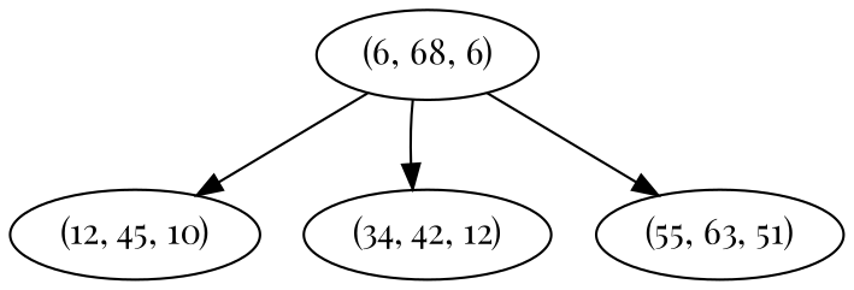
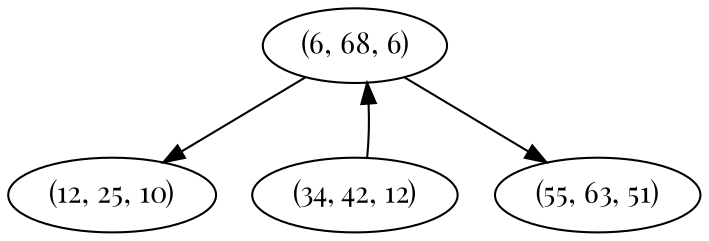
  digraph {
    fontname="Playfair Display"
    node [fontname="Playfair Display"]
    edge [fontname="Playfair Display"]
    "(6, 68, 6)"
-   "(12, 25, 10)" [label="(12, 45, 10)"]
+   "(12, 25, 10)"
    "(34, 42, 12)"
    n4 [label="(55, 63, 51)"]
    "(6, 68, 6)" -> "(12, 25, 10)"
-   "(6, 68, 6)" -> "(34, 42, 12)"
+   "(34, 42, 12)" -> "(6, 68, 6)"
    "(6, 68, 6)" -> n4
  }
